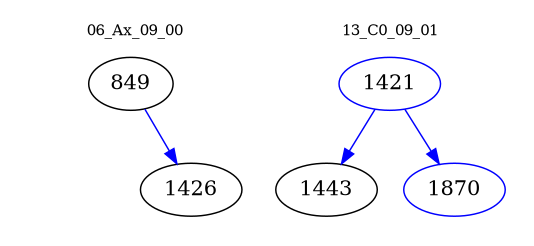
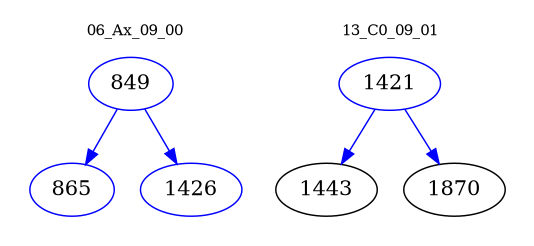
  digraph {
    node [color=black]
    edge [color=blue]
-   n1 [label=849]
-   n3 [label=1426]
+   n1 [color=blue label=849]
+   n2 [color=blue label=865]
+   n3 [color=blue label=1426]
    n4 [color=blue label=1421]
    n5 [label=1443]
-   n6 [color=blue label=1870]
+   n6 [label=1870]
    subgraph cluster_1 {
      color=white
      fontsize=10
      label="06_Ax_09_00"
      n1
+     n2
      n3
    }
    subgraph cluster_2 {
      color=white
      fontsize=10
      label="13_C0_09_01"
      n4
      n5
      n6
    }
+   n1 -> n2
    n1 -> n3
    n4 -> n5
    n4 -> n6
  }
